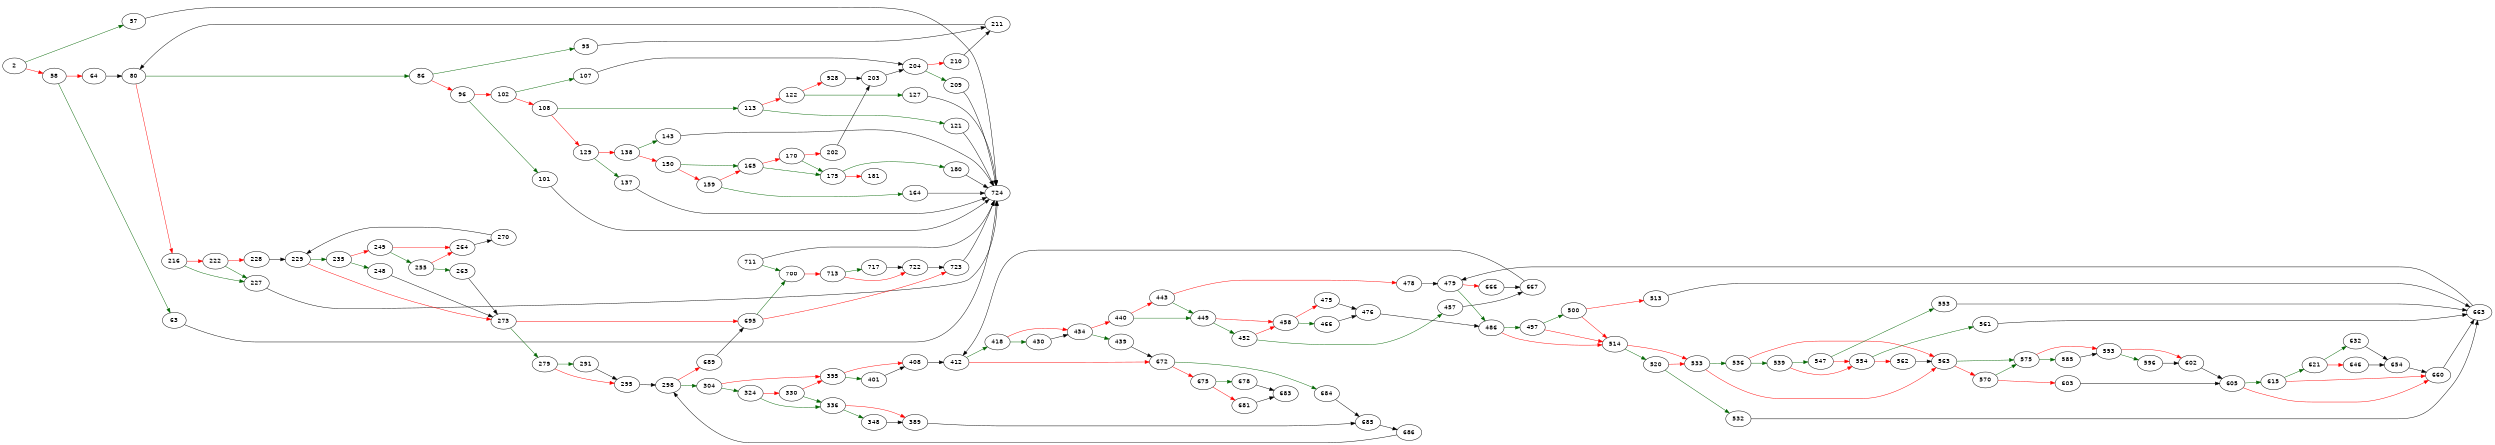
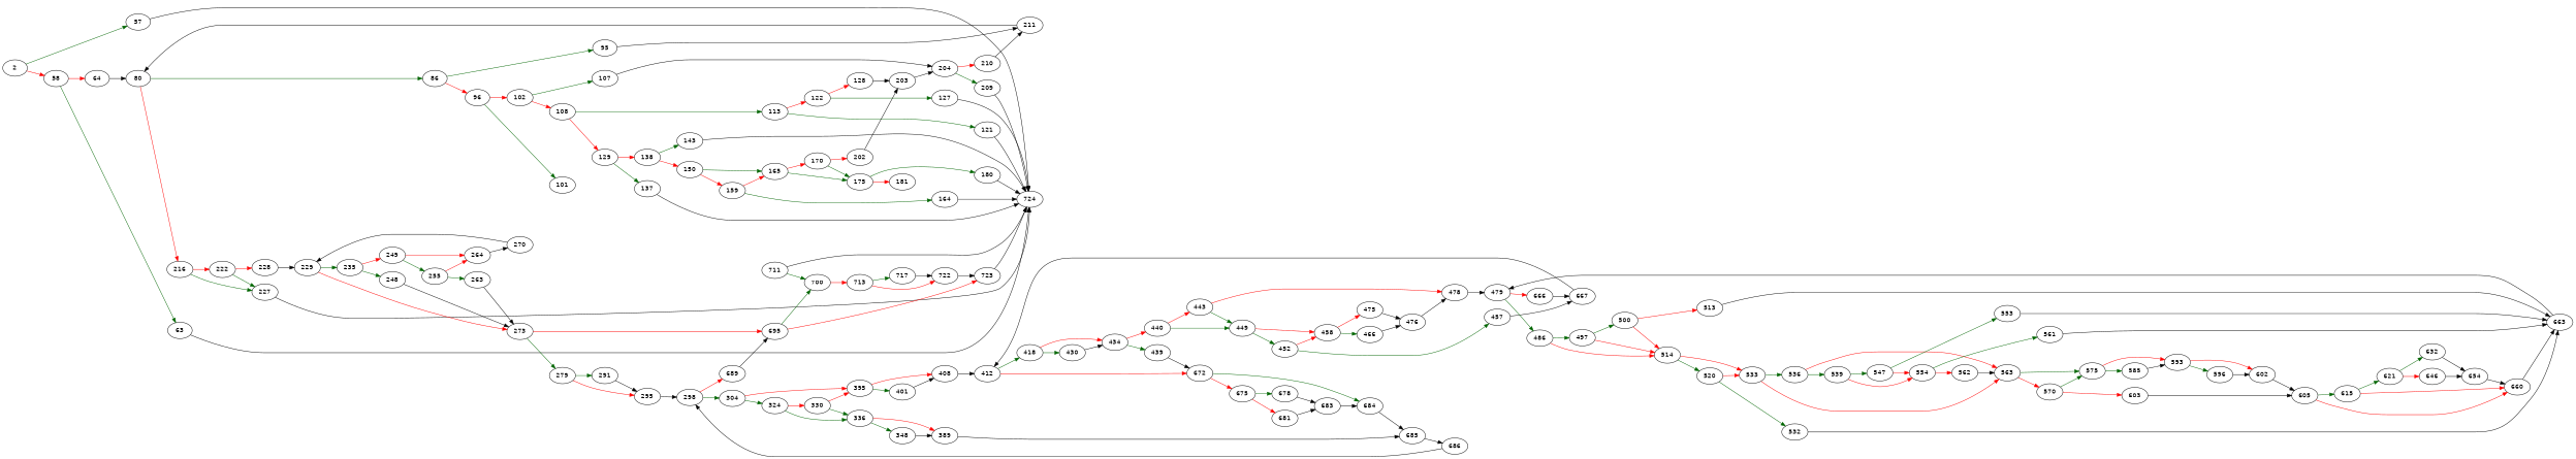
  strict digraph {
    fontname="DejaVu Sans"
    rankdir=LR
    node [fontname="DejaVu Sans"]
    edge [fontname="DejaVu Sans"]
    2 [entry=true]
    57
    58
    724
    63
    64
    80
    86
    216
    95
    96
    227
    222
    211
    101
    102
    228
    107
    108
    204
    113
    129
    209
    210
    121
    122
    137
    138
    127
-   128 [label=928]
+   128
    143
    150
    203
    165
    159
    175
    170
    164
    180
    181
    202
    229
    235
    273
    248
    249
    279
    695
    255
    264
    291
    295
    700
    723
    263
    270
    298
    713
    304
    689
    324
    395
    336
    330
    401
    408
    348
    389
    412
    685
    686
    418
    672
    430
    434
    684
    675
    439
    440
    678
    681
    449
    443
    452
    458
    478
    457
    466
    475
    479
    486
    666
    667
    476
    497
    514
    500
    520
    533
    513
    532
    536
    563
    663
    539
    575
    570
    547
    554
    585
    593
    603
    553
    561
    562
    596
    602
    605
    615
    660
    621
    632
    646
    654
    683
    711
    717
    722
    2 -> 57 [color=darkgreen cond=true]
    2 -> 58 [color=red cond=false]
    57 -> 724
    58 -> 63 [color=darkgreen cond=true]
    58 -> 64 [color=red cond=false]
    63 -> 724
    64 -> 80
    80 -> 86 [color=darkgreen cond=true]
    80 -> 216 [color=red cond=false]
    86 -> 95 [color=darkgreen cond=true]
    86 -> 96 [color=red cond=false]
    216 -> 227 [color=darkgreen cond=true]
    216 -> 222 [color=red cond=false]
    95 -> 211
    96 -> 101 [color=darkgreen cond=true]
    96 -> 102 [color=red cond=false]
    227 -> 724
    222 -> 227 [color=darkgreen cond=true]
    222 -> 228 [color=red cond=false]
    211 -> 80
-   101 -> 724
    102 -> 107 [color=darkgreen cond=true]
    102 -> 108 [color=red cond=false]
    228 -> 229
    107 -> 204
    108 -> 113 [color=darkgreen cond=true]
    108 -> 129 [color=red cond=false]
    204 -> 209 [color=darkgreen cond=true]
    204 -> 210 [color=red cond=false]
    113 -> 121 [color=darkgreen cond=true]
    113 -> 122 [color=red cond=false]
    129 -> 137 [color=darkgreen cond=true]
    129 -> 138 [color=red cond=false]
    209 -> 724
    210 -> 211
    121 -> 724
    122 -> 127 [color=darkgreen cond=true]
    122 -> 128 [color=red cond=false]
    137 -> 724
    138 -> 143 [color=darkgreen cond=true]
    138 -> 150 [color=red cond=false]
    127 -> 724
    128 -> 203
    143 -> 724
    150 -> 165 [color=darkgreen cond=true]
    150 -> 159 [color=red cond=false]
    203 -> 204
    165 -> 175 [color=darkgreen cond=true]
    165 -> 170 [color=red cond=false]
    159 -> 165 [color=red cond=false]
    159 -> 164 [color=darkgreen cond=true]
    175 -> 180 [color=darkgreen cond=true]
    175 -> 181 [color=red cond=false]
    170 -> 175 [color=darkgreen cond=true]
    170 -> 202 [color=red cond=false]
    164 -> 724
    180 -> 724
    202 -> 203
    229 -> 235 [color=darkgreen cond=true]
    229 -> 273 [color=red cond=false]
    235 -> 248 [color=darkgreen cond=true]
    235 -> 249 [color=red cond=false]
    273 -> 279 [color=darkgreen cond=true]
    273 -> 695 [color=red cond=false]
    248 -> 273
    249 -> 255 [color=darkgreen cond=true]
    249 -> 264 [color=red cond=false]
    279 -> 291 [color=darkgreen cond=true]
    279 -> 295 [color=red cond=false]
    695 -> 700 [color=darkgreen cond=true]
    695 -> 723 [color=red cond=false]
    255 -> 264 [color=red cond=false]
    255 -> 263 [color=darkgreen cond=true]
    264 -> 270
    291 -> 295
    295 -> 298
    700 -> 713 [color=red cond=false]
    723 -> 724
    263 -> 273
    270 -> 229
    298 -> 304 [color=darkgreen cond=true]
    298 -> 689 [color=red cond=false]
    713 -> 717 [color=darkgreen cond=true]
    713 -> 722 [color=red cond=false]
    304 -> 324 [color=darkgreen cond=true]
    304 -> 395 [color=red cond=false]
    689 -> 695
    324 -> 336 [color=darkgreen cond=true]
    324 -> 330 [color=red cond=false]
    395 -> 401 [color=darkgreen cond=true]
    395 -> 408 [color=red cond=false]
    336 -> 348 [color=darkgreen cond=true]
    336 -> 389 [color=red cond=false]
    330 -> 395 [color=red cond=false]
    330 -> 336 [color=darkgreen cond=true]
    401 -> 408
    408 -> 412
    348 -> 389
    389 -> 685
    412 -> 418 [color=darkgreen cond=true]
    412 -> 672 [color=red cond=false]
    685 -> 686
    686 -> 298
    418 -> 430 [color=darkgreen cond=true]
    418 -> 434 [color=red cond=false]
    672 -> 684 [color=darkgreen cond=true]
    672 -> 675 [color=red cond=false]
    430 -> 434
    434 -> 439 [color=darkgreen cond=true]
    434 -> 440 [color=red cond=false]
    684 -> 685
    675 -> 678 [color=darkgreen cond=true]
    675 -> 681 [color=red cond=false]
    439 -> 672
    440 -> 449 [color=darkgreen cond=true]
    440 -> 443 [color=red cond=false]
    678 -> 683
    681 -> 683
    449 -> 452 [color=darkgreen cond=true]
    449 -> 458 [color=red cond=false]
    443 -> 449 [color=darkgreen cond=true]
    443 -> 478 [color=red cond=false]
    452 -> 458 [color=red cond=false]
    452 -> 457 [color=darkgreen cond=true]
    458 -> 466 [color=darkgreen cond=true]
    458 -> 475 [color=red cond=false]
    478 -> 479
    457 -> 667
    466 -> 476
    475 -> 476
    479 -> 486 [color=darkgreen cond=true]
    479 -> 666 [color=red cond=false]
    486 -> 497 [color=darkgreen cond=true]
    486 -> 514 [color=red cond=false]
    666 -> 667
    667 -> 412
-   476 -> 486
+   476 -> 478
    497 -> 514 [color=red cond=false]
    497 -> 500 [color=darkgreen cond=true]
    514 -> 520 [color=darkgreen cond=true]
    514 -> 533 [color=red cond=false]
    500 -> 514 [color=red cond=false]
    500 -> 513 [color=red cond=true]
    520 -> 533 [color=red cond=false]
    520 -> 532 [color=darkgreen cond=true]
    533 -> 536 [color=darkgreen cond=true]
    533 -> 563 [color=red cond=false]
    513 -> 663
    532 -> 663
    536 -> 563 [color=red cond=false]
    536 -> 539 [color=darkgreen cond=true]
    563 -> 575 [color=darkgreen cond=true]
    563 -> 570 [color=red cond=false]
    663 -> 479
    539 -> 547 [color=darkgreen cond=true]
    539 -> 554 [color=red cond=false]
    575 -> 585 [color=darkgreen cond=true]
    575 -> 593 [color=red cond=false]
    570 -> 575 [color=darkgreen cond=true]
    570 -> 603 [color=red cond=false]
    547 -> 554 [color=red cond=false]
    547 -> 553 [color=darkgreen cond=true]
    554 -> 561 [color=darkgreen cond=true]
    554 -> 562 [color=red cond=false]
    585 -> 593
    593 -> 596 [color=darkgreen cond=true]
    593 -> 602 [color=red cond=false]
    603 -> 605
    553 -> 663
    561 -> 663
    562 -> 563
    596 -> 602
    602 -> 605
    605 -> 615 [color=darkgreen cond=true]
    605 -> 660 [color=red cond=false]
    615 -> 660 [color=red cond=false]
    615 -> 621 [color=darkgreen cond=true]
    660 -> 663
    621 -> 632 [color=darkgreen cond=true]
    621 -> 646 [color=red cond=false]
    632 -> 654
    646 -> 654
    654 -> 660
+   683 -> 684
    711 -> 724
    711 -> 700 [color=darkgreen cond=true]
    717 -> 722
    722 -> 723
  }
